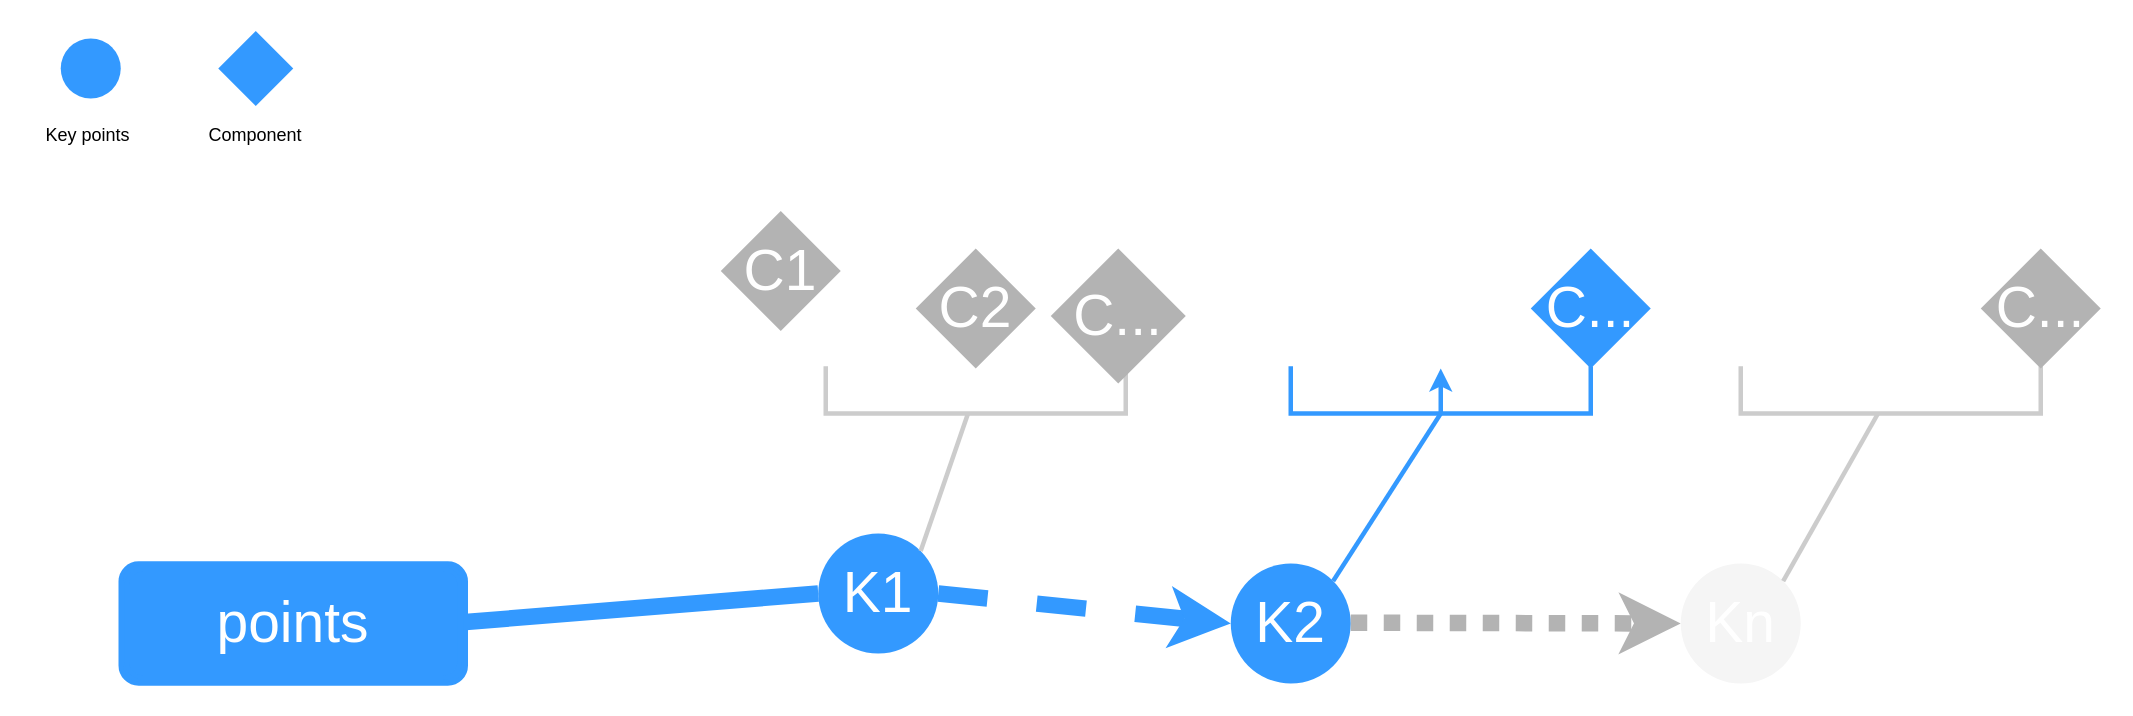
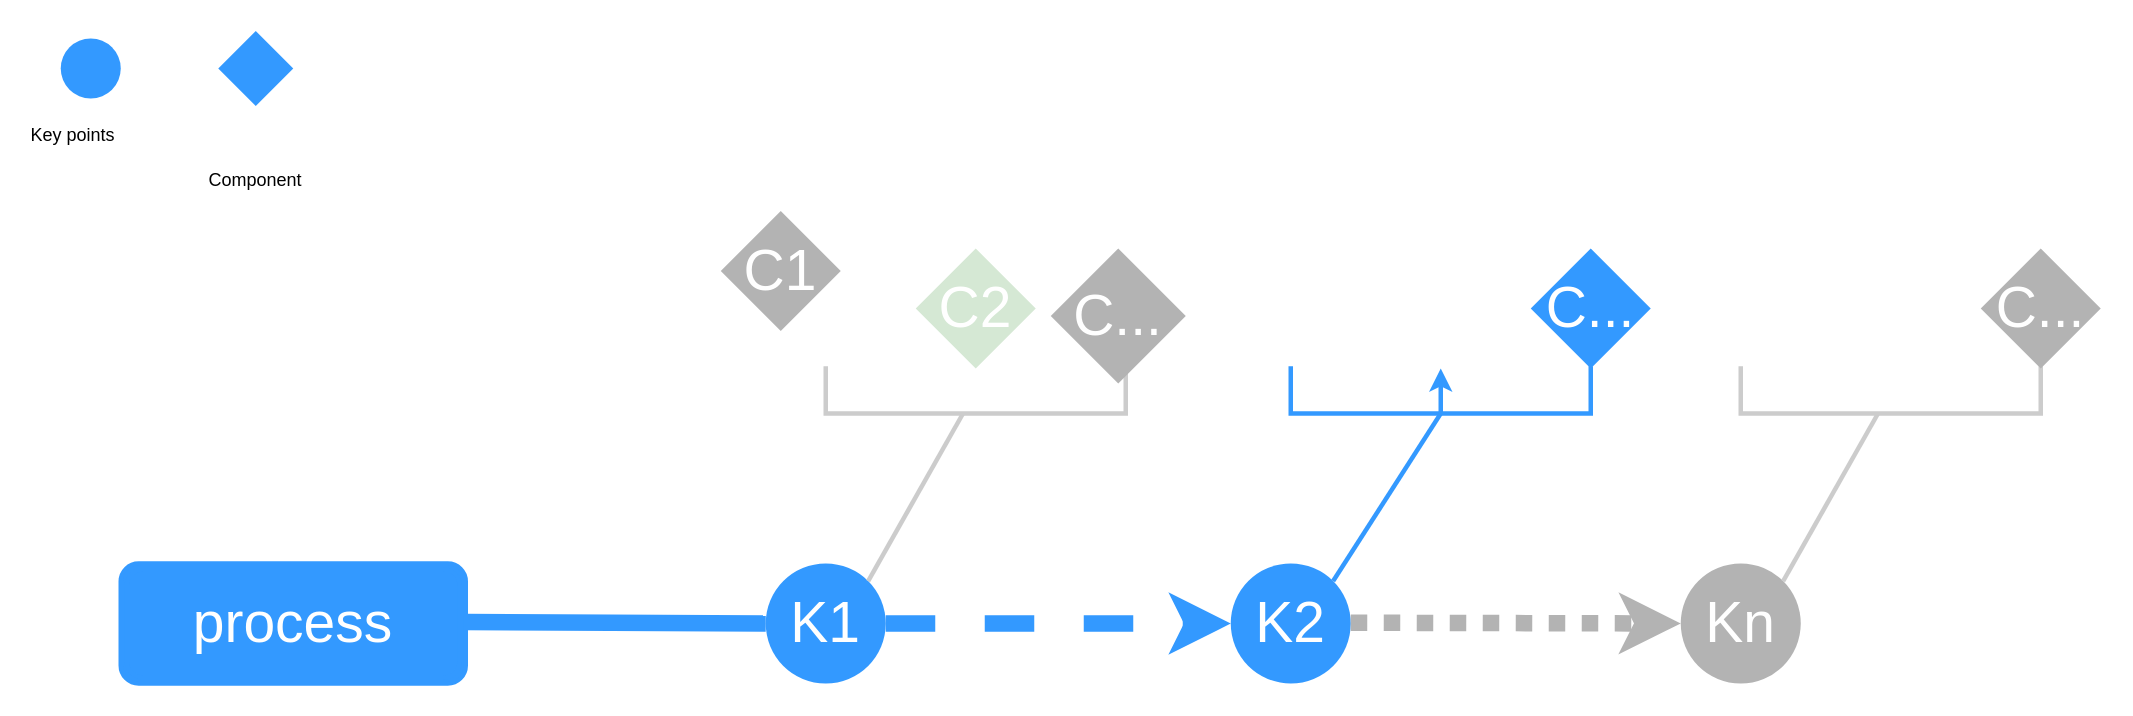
  <mxCell id="0" />
  <mxCell id="1" parent="0" />
  <mxCell id="2" value="" style="endArrow=none;html=1;strokeWidth=11;strokeColor=#3399FF;entryX=0;entryY=0.5;entryDx=0;entryDy=0;" edge="1" parent="1" target="4"><mxGeometry width="50" height="50" relative="1" as="geometry"><mxPoint x="310" y="414" as="sourcePoint" /><mxPoint x="500" y="415" as="targetPoint" /></mxGeometry></mxCell>
  <mxCell id="3" style="edgeStyle=none;html=1;exitX=1;exitY=0.5;exitDx=0;exitDy=0;strokeColor=#3399FF;strokeWidth=11;entryX=0;entryY=0.5;entryDx=0;entryDy=0;dashed=1;" edge="1" parent="1" source="4" target="12"><mxGeometry relative="1" as="geometry"><mxPoint x="760" y="415" as="targetPoint" /></mxGeometry></mxCell>
- <mxCell id="4" value="K1" style="ellipse;whiteSpace=wrap;html=1;aspect=fixed;fillColor=#3399FF;strokeColor=none;fontSize=38;fontColor=#FFFFFF;" vertex="1" parent="1"><mxGeometry x="545" y="355" width="80" height="80" as="geometry" /></mxCell>
- <mxCell id="5" value="Key points&amp;nbsp;" style="text;html=1;strokeColor=none;fillColor=none;align=center;verticalAlign=middle;whiteSpace=wrap;rounded=0;" vertex="1" parent="1"><mxGeometry x="20" y="75" width="80" height="30" as="geometry" /></mxCell>
+ <mxCell id="4" value="K1" style="ellipse;whiteSpace=wrap;html=1;aspect=fixed;fillColor=#3399FF;strokeColor=none;fontSize=38;fontColor=#FFFFFF;" vertex="1" parent="1"><mxGeometry x="510" y="375" width="80" height="80" as="geometry" /></mxCell>
+ <mxCell id="5" value="Key points&amp;nbsp;" style="text;html=1;strokeColor=none;fillColor=none;align=center;verticalAlign=middle;whiteSpace=wrap;rounded=0;" vertex="1" parent="1"><mxGeometry x="10" y="75" width="80" height="30" as="geometry" /></mxCell>
  <mxCell id="6" value="" style="ellipse;whiteSpace=wrap;html=1;aspect=fixed;fillColor=#3399FF;strokeColor=none;" vertex="1" parent="1"><mxGeometry x="40" y="25" width="40" height="40" as="geometry" /></mxCell>
  <mxCell id="7" value="C1" style="rhombus;whiteSpace=wrap;html=1;fontSize=38;fontColor=#FFFFFF;fillColor=#B3B3B3;strokeColor=none;" vertex="1" parent="1"><mxGeometry x="480" y="140" width="80" height="80" as="geometry" /></mxCell>
  <mxCell id="8" style="edgeStyle=none;html=1;entryX=1;entryY=0;entryDx=0;entryDy=0;fontSize=38;fontColor=#FFFFFF;strokeColor=#CCCCCC;strokeWidth=3;endArrow=none;endFill=0;" edge="1" parent="1" source="9" target="4"><mxGeometry relative="1" as="geometry" /></mxCell>
  <mxCell id="9" value="" style="shape=partialRectangle;whiteSpace=wrap;html=1;bottom=1;right=1;left=1;top=0;fillColor=none;routingCenterX=-0.5;fontSize=38;fontColor=#FFFFFF;strokeColor=#CCCCCC;strokeWidth=3;" vertex="1" parent="1"><mxGeometry x="550" y="245" width="200" height="30" as="geometry" /></mxCell>
- <mxCell id="10" value="C2" style="rhombus;whiteSpace=wrap;html=1;fontSize=38;fontColor=#FFFFFF;fillColor=#B3B3B3;strokeColor=none;" vertex="1" parent="1"><mxGeometry x="610" y="165" width="80" height="80" as="geometry" /></mxCell>
+ <mxCell id="10" value="C2" style="rhombus;whiteSpace=wrap;html=1;fontSize=38;fontColor=#FFFFFF;fillColor=#d5e8d4;strokeColor=none;" vertex="1" parent="1"><mxGeometry x="610" y="165" width="80" height="80" as="geometry" /></mxCell>
  <mxCell id="11" value="C..." style="rhombus;whiteSpace=wrap;html=1;fontSize=38;fontColor=#FFFFFF;fillColor=#B3B3B3;strokeColor=none;" vertex="1" parent="1"><mxGeometry x="700" y="165" width="90" height="90" as="geometry" /></mxCell>
  <mxCell id="12" value="K2" style="ellipse;whiteSpace=wrap;html=1;aspect=fixed;fillColor=#3399FF;strokeColor=none;fontSize=38;fontColor=#FFFFFF;" vertex="1" parent="1"><mxGeometry x="820" y="375" width="80" height="80" as="geometry" /></mxCell>
  <mxCell id="13" style="edgeStyle=none;html=1;exitX=1;exitY=0.5;exitDx=0;exitDy=0;strokeColor=#B3B3B3;strokeWidth=11;entryX=0;entryY=0.5;entryDx=0;entryDy=0;dashed=1;dashPattern=1 1;" edge="1" parent="1" target="14"><mxGeometry relative="1" as="geometry"><mxPoint x="1070" y="414.5" as="targetPoint" /><mxPoint x="900" y="414.5" as="sourcePoint" /></mxGeometry></mxCell>
- <mxCell id="14" value="Kn" style="ellipse;whiteSpace=wrap;html=1;aspect=fixed;fillColor=#f5f5f5;strokeColor=none;fontSize=38;fontColor=#FFFFFF;" vertex="1" parent="1"><mxGeometry x="1120" y="375" width="80" height="80" as="geometry" /></mxCell>
+ <mxCell id="14" value="Kn" style="ellipse;whiteSpace=wrap;html=1;aspect=fixed;fillColor=#B3B3B3;strokeColor=none;fontSize=38;fontColor=#FFFFFF;" vertex="1" parent="1"><mxGeometry x="1120" y="375" width="80" height="80" as="geometry" /></mxCell>
  <mxCell id="15" style="edgeStyle=none;html=1;entryX=0.5;entryY=1;entryDx=0;entryDy=0;fontSize=38;fontColor=#FFFFFF;strokeColor=#3399FF;strokeWidth=3;endArrow=none;endFill=0;exitX=1;exitY=0;exitDx=0;exitDy=0;" edge="1" parent="1" source="12" target="16"><mxGeometry relative="1" as="geometry"><mxPoint x="888.284" y="386.716" as="targetPoint" /><mxPoint x="960" y="375" as="sourcePoint" /></mxGeometry></mxCell>
  <mxCell id="16" value="" style="shape=partialRectangle;whiteSpace=wrap;html=1;bottom=1;right=1;left=1;top=0;fillColor=none;routingCenterX=-0.5;fontSize=38;fontColor=#FFFFFF;strokeColor=#3399FF;strokeWidth=3;" vertex="1" parent="1"><mxGeometry x="860" y="245" width="200" height="30" as="geometry" /></mxCell>
  <mxCell id="17" value="C..." style="rhombus;whiteSpace=wrap;html=1;fontSize=38;fontColor=#FFFFFF;fillColor=#3399FF;strokeColor=none;" vertex="1" parent="1"><mxGeometry x="1020" y="165" width="80" height="80" as="geometry" /></mxCell>
  <mxCell id="18" style="edgeStyle=none;html=1;entryX=1;entryY=0;entryDx=0;entryDy=0;fontSize=38;fontColor=#FFFFFF;strokeColor=#CCCCCC;strokeWidth=3;endArrow=none;endFill=0;" edge="1" parent="1" source="19"><mxGeometry relative="1" as="geometry"><mxPoint x="1188.284" y="386.716" as="targetPoint" /></mxGeometry></mxCell>
  <mxCell id="19" value="" style="shape=partialRectangle;whiteSpace=wrap;html=1;bottom=1;right=1;left=1;top=0;fillColor=none;routingCenterX=-0.5;fontSize=38;fontColor=#FFFFFF;strokeColor=#CCCCCC;strokeWidth=3;" vertex="1" parent="1"><mxGeometry x="1160" y="245" width="200" height="30" as="geometry" /></mxCell>
  <mxCell id="20" value="C..." style="rhombus;whiteSpace=wrap;html=1;fontSize=38;fontColor=#FFFFFF;fillColor=#B3B3B3;strokeColor=none;" vertex="1" parent="1"><mxGeometry x="1320" y="165" width="80" height="80" as="geometry" /></mxCell>
  <mxCell id="21" style="edgeStyle=none;html=1;exitX=0.5;exitY=1;exitDx=0;exitDy=0;entryX=0.5;entryY=0;entryDx=0;entryDy=0;fontSize=38;fontColor=#FFFFFF;endArrow=classic;endFill=1;strokeColor=#3399FF;strokeWidth=3;" edge="1" parent="1" source="16" target="16"><mxGeometry relative="1" as="geometry" /></mxCell>
  <mxCell id="22" value="" style="rhombus;whiteSpace=wrap;html=1;fontSize=38;fontColor=#FFFFFF;fillColor=#3399FF;strokeColor=none;" vertex="1" parent="1"><mxGeometry x="145" y="20" width="50" height="50" as="geometry" /></mxCell>
- <mxCell id="23" value="Component" style="text;html=1;strokeColor=none;fillColor=none;align=center;verticalAlign=middle;whiteSpace=wrap;rounded=0;" vertex="1" parent="1"><mxGeometry x="130" y="75" width="80" height="30" as="geometry" /></mxCell>
- <mxCell id="24" value="points" style="shape=ext;double=1;rounded=1;whiteSpace=wrap;html=1;fontSize=38;fontColor=#FFFFFF;strokeColor=#3399FF;strokeWidth=3;fillColor=#3399FF;" vertex="1" parent="1"><mxGeometry x="80" y="375" width="230" height="80" as="geometry" /></mxCell>
+ <mxCell id="23" value="Component" style="text;html=1;strokeColor=none;fillColor=none;align=center;verticalAlign=middle;whiteSpace=wrap;rounded=0;" vertex="1" parent="1"><mxGeometry x="130" y="105" width="80" height="30" as="geometry" /></mxCell>
+ <mxCell id="24" value="process" style="shape=ext;double=1;rounded=1;whiteSpace=wrap;html=1;fontSize=38;fontColor=#FFFFFF;strokeColor=#3399FF;strokeWidth=3;fillColor=#3399FF;" vertex="1" parent="1"><mxGeometry x="80" y="375" width="230" height="80" as="geometry" /></mxCell>
